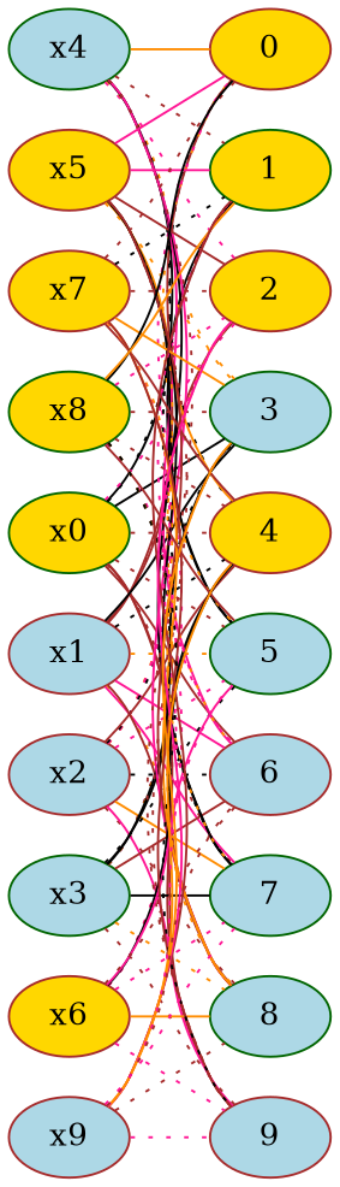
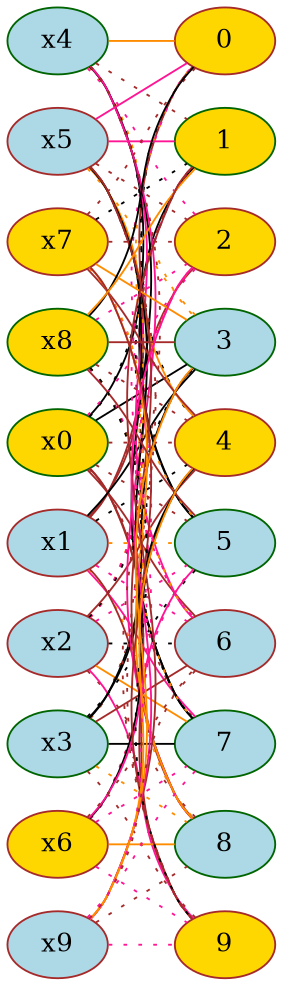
  graph {
    rankdir=LR
    node [color=brown fillcolor=lightblue style=filled]
    edge [color=brown style=dotted]
    x0 [color=darkgreen fillcolor=gold]
    0 [fillcolor=gold]
    1 [color=darkgreen fillcolor=gold]
    2 [fillcolor=gold]
    3 [color=darkgreen]
    4 [fillcolor=gold]
    5 [color=darkgreen]
    6
    7 [color=darkgreen]
    8 [color=darkgreen]
-   9
+   9 [fillcolor=gold]
    x1
    x2
    x3 [color=darkgreen]
    x4 [color=darkgreen]
-   x5 [fillcolor=gold]
+   x5
    x6 [fillcolor=gold]
    x7 [fillcolor=gold]
    x8 [color=darkgreen fillcolor=gold]
    x9
    x0 -- 0 [color=black]
    x0 -- 1 [color=black style=solid]
    x0 -- 2 [color=deeppink]
    x0 -- 3 [color=black style=solid]
    x0 -- 4
    x0 -- 5
    x0 -- 6 [style=solid]
    x0 -- 7
    x0 -- 8 [style=solid]
    x0 -- 9 [style=solid]
    x1 -- 0 [style=solid]
    x1 -- 1
    x1 -- 2 [style=solid]
    x1 -- 3 [color=black style=solid]
    x1 -- 4 [color=black]
    x1 -- 5 [color=darkorange]
-   x1 -- 6 [color=deeppink style=solid]
+   x1 -- 6 [color=deeppink]
    x1 -- 7 [color=deeppink style=solid]
    x1 -- 8 [color=darkorange]
    x1 -- 9 [style=solid]
    x2 -- 0 [color=darkorange]
    x2 -- 1 [color=deeppink]
    x2 -- 2 [color=deeppink]
    x2 -- 3 [color=black]
    x2 -- 4 [style=solid]
    x2 -- 5 [color=deeppink]
    x2 -- 6 [color=black]
    x2 -- 7 [color=darkorange style=solid]
    x2 -- 8
    x2 -- 9 [color=deeppink style=solid]
    x3 -- 0 [color=deeppink]
    x3 -- 1 [color=black]
    x3 -- 2 [color=darkorange]
    x3 -- 3 [color=black style=solid]
    x3 -- 4 [color=black style=solid]
    x3 -- 5 [color=black]
    x3 -- 6 [style=solid]
    x3 -- 7 [color=black style=solid]
    x3 -- 8 [color=darkorange]
    x3 -- 9
    x4 -- 0 [color=darkorange style=solid]
    x4 -- 1
    x4 -- 2 [color=deeppink]
    x4 -- 3 [color=darkorange]
    x4 -- 4 [color=black]
    x4 -- 5 [color=black style=solid]
    x4 -- 6 [color=deeppink style=solid]
    x4 -- 7 [color=black style=solid]
    x4 -- 8 [color=deeppink style=solid]
    x4 -- 9
    x5 -- 0 [color=deeppink style=solid]
    x5 -- 1 [color=deeppink style=solid]
-   x5 -- 2 [style=solid]
+   x5 -- 2
    x5 -- 3 [color=darkorange]
    x5 -- 4 [color=darkorange style=solid]
    x5 -- 5 [color=black style=solid]
    x5 -- 6 [color=darkorange]
    x5 -- 7 [color=black style=solid]
    x5 -- 8 [style=solid]
    x5 -- 9
    x6 -- 1 [color=deeppink]
    x6 -- 2 [color=deeppink]
    x6 -- 3
    x6 -- 4 [color=black style=solid]
    x6 -- 5 [color=deeppink style=solid]
    x6 -- 6
    x6 -- 7 [color=deeppink]
    x6 -- 8 [color=darkorange style=solid]
    x6 -- 9 [color=deeppink]
    x7 -- 0
    x7 -- 1 [color=black]
    x7 -- 2
    x7 -- 3 [color=darkorange style=solid]
    x7 -- 4 [style=solid]
    x7 -- 5 [color=darkorange]
    x7 -- 6 [color=deeppink]
    x7 -- 7 [color=darkorange]
    x7 -- 8 [color=darkorange style=solid]
    x7 -- 9 [style=solid]
    x8 -- 0 [color=black style=solid]
    x8 -- 1 [color=darkorange style=solid]
    x8 -- 2 [color=deeppink]
-   x8 -- 3
+   x8 -- 3 [style=solid]
    x8 -- 4
    x8 -- 5 [style=solid]
    x8 -- 6 [color=deeppink]
    x8 -- 7 [color=black]
    x8 -- 8 [color=darkorange]
    x8 -- 9 [color=black]
    x9 -- 1 [style=solid]
    x9 -- 2 [color=deeppink style=solid]
    x9 -- 3 [color=darkorange style=solid]
    x9 -- 4 [color=darkorange style=solid]
    x9 -- 5 [color=deeppink]
    x9 -- 6
    x9 -- 7 [color=deeppink]
    x9 -- 8
    x9 -- 9 [color=deeppink]
  }
